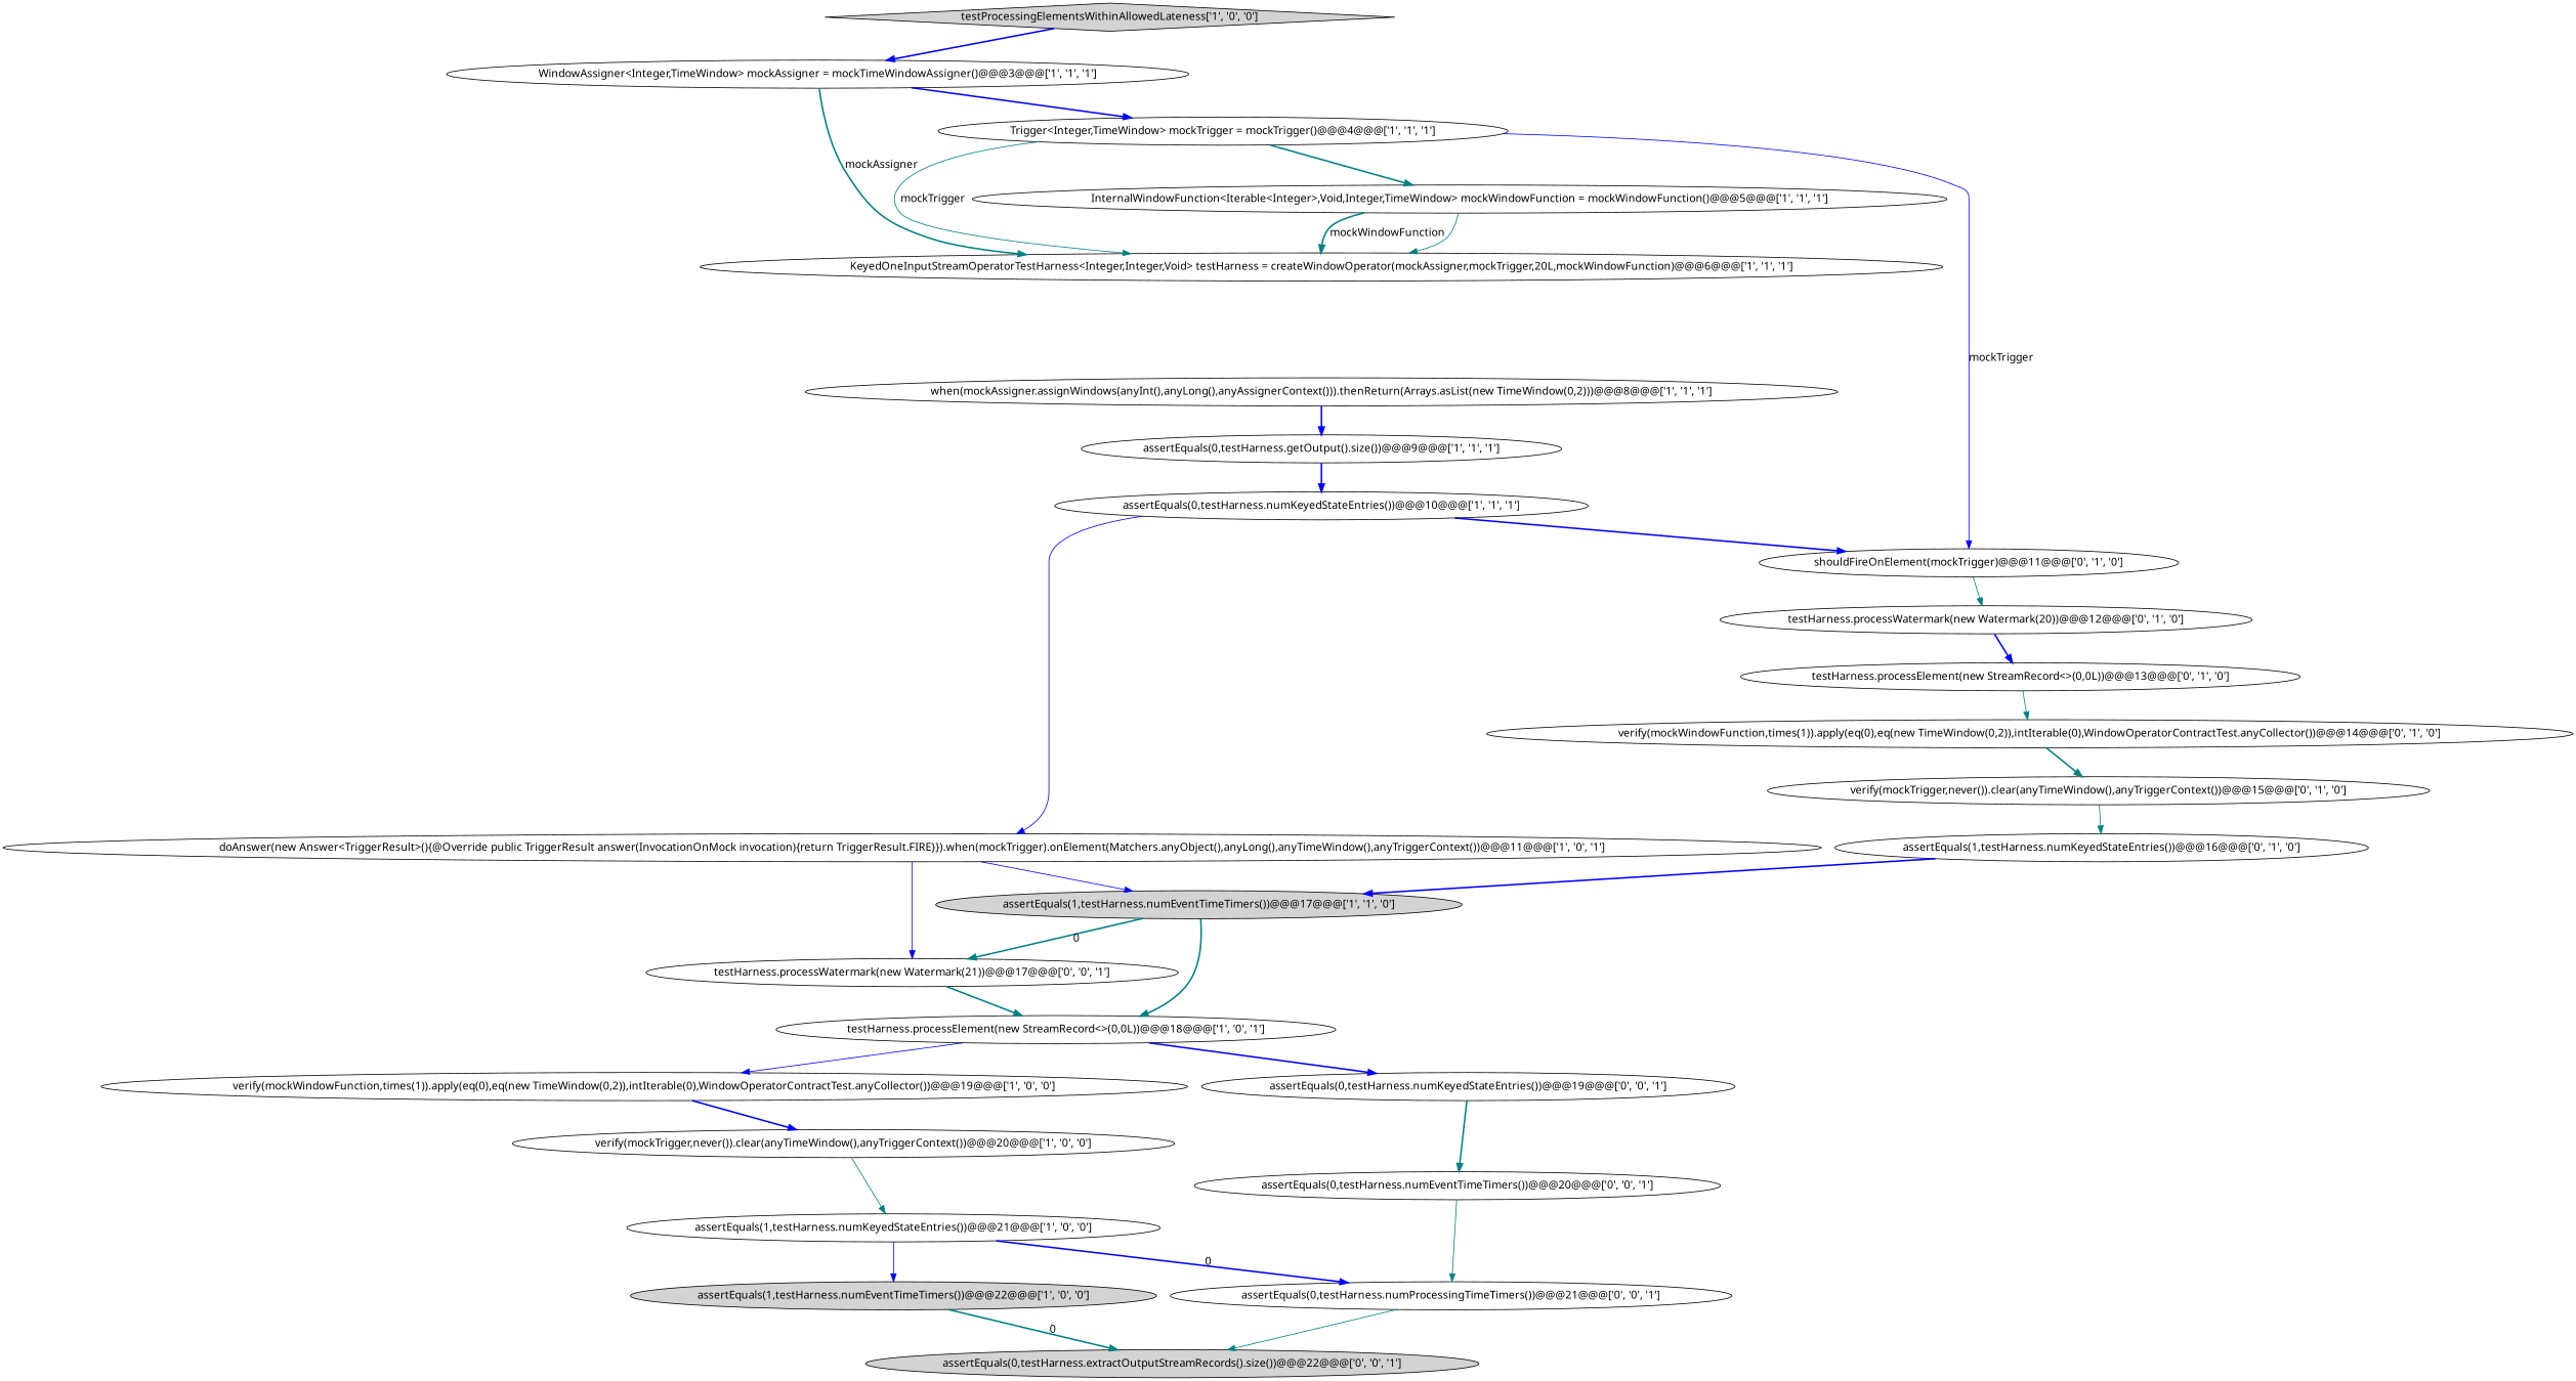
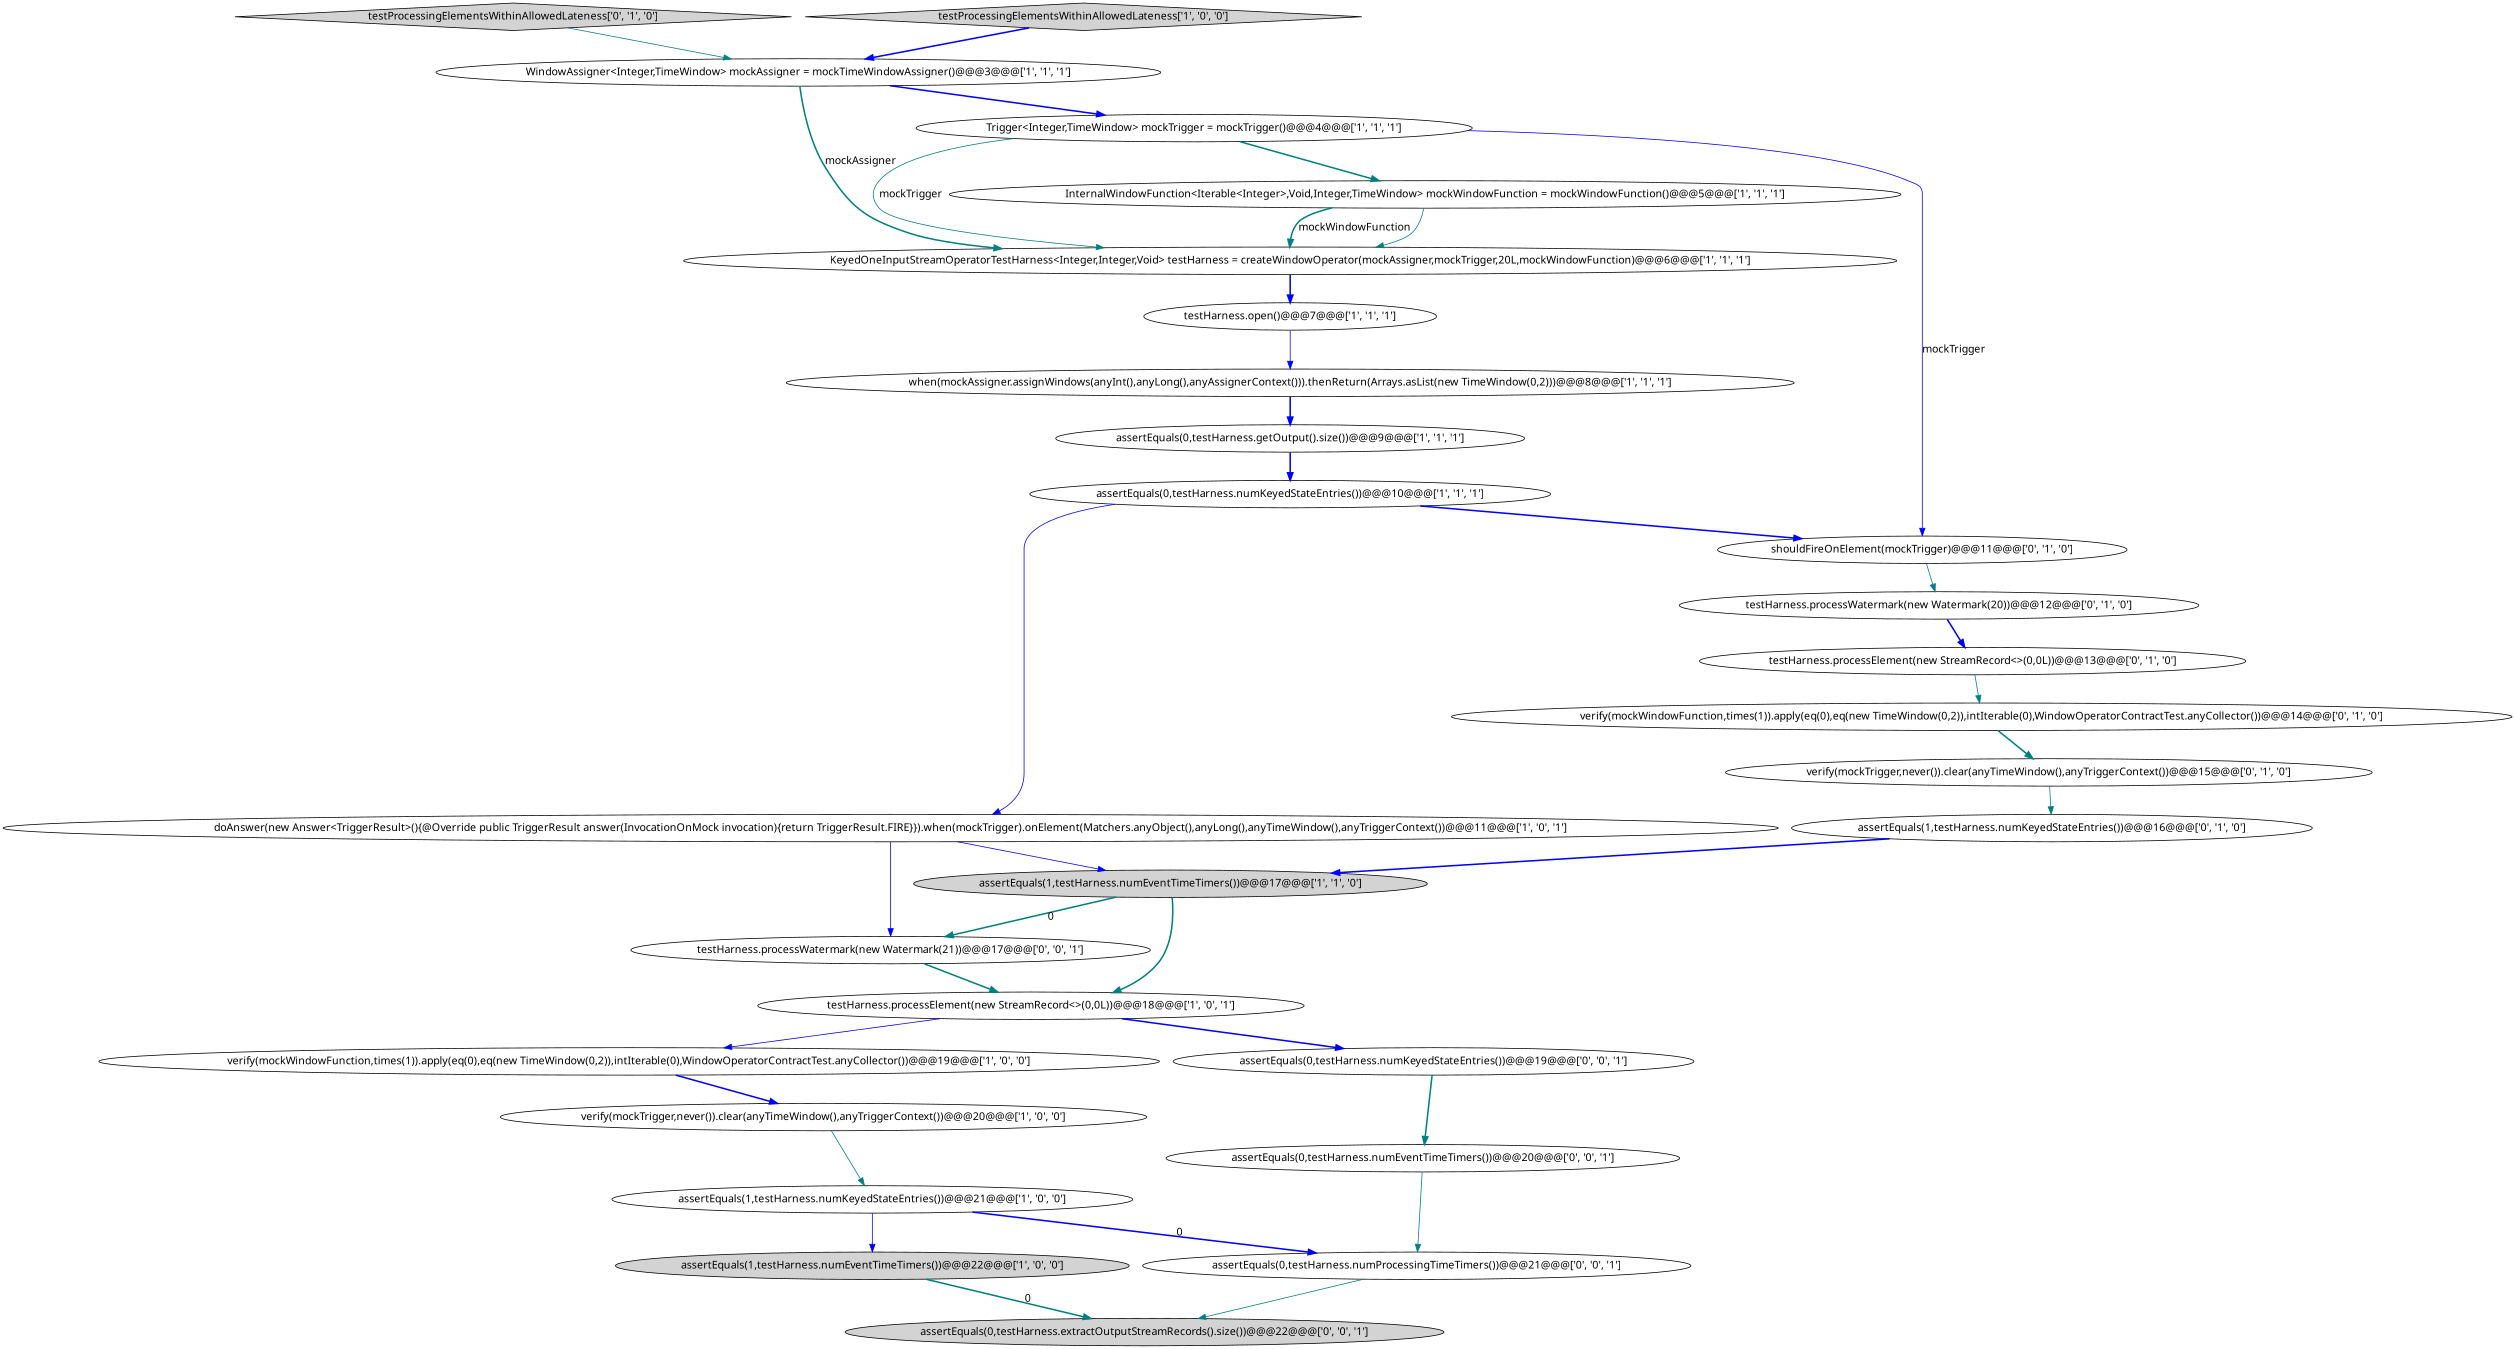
  digraph {
    fontname="Noto Sans"
    node [fillcolor=white fontname="Noto Sans" shape=ellipse style=filled]
    edge [color=blue fontname="Noto Sans" style=bold]
    n1 [label="assertEquals(0,testHarness.getOutput().size())@@@9@@@['1', '1', '1']"]
    n2 [label="assertEquals(0,testHarness.numKeyedStateEntries())@@@10@@@['1', '1', '1']"]
    n3 [label="doAnswer(new Answer<TriggerResult>(){@Override public TriggerResult answer(InvocationOnMock invocation){return TriggerResult.FIRE}}).when(mockTrigger).onElement(Matchers.anyObject(),anyLong(),anyTimeWindow(),anyTriggerContext())@@@11@@@['1', '0', '1']"]
    n4 [label="shouldFireOnElement(mockTrigger)@@@11@@@['0', '1', '0']"]
+   n5 [fillcolor=lightgray label="testProcessingElementsWithinAllowedLateness['0', '1', '0']" shape=diamond]
    n6 [label="WindowAssigner<Integer,TimeWindow> mockAssigner = mockTimeWindowAssigner()@@@3@@@['1', '1', '1']"]
    n7 [label="KeyedOneInputStreamOperatorTestHarness<Integer,Integer,Void> testHarness = createWindowOperator(mockAssigner,mockTrigger,20L,mockWindowFunction)@@@6@@@['1', '1', '1']"]
    n8 [label="Trigger<Integer,TimeWindow> mockTrigger = mockTrigger()@@@4@@@['1', '1', '1']"]
    n9 [label="testHarness.processWatermark(new Watermark(21))@@@17@@@['0', '0', '1']"]
    n10 [fillcolor=lightgray label="assertEquals(1,testHarness.numEventTimeTimers())@@@17@@@['1', '1', '0']"]
    n11 [label="testHarness.processElement(new StreamRecord<>(0,0L))@@@18@@@['1', '0', '1']"]
    n12 [label="verify(mockTrigger,never()).clear(anyTimeWindow(),anyTriggerContext())@@@20@@@['1', '0', '0']"]
    n13 [label="assertEquals(1,testHarness.numKeyedStateEntries())@@@21@@@['1', '0', '0']"]
    n14 [label="assertEquals(0,testHarness.numProcessingTimeTimers())@@@21@@@['0', '0', '1']"]
    n15 [fillcolor=lightgray label="assertEquals(1,testHarness.numEventTimeTimers())@@@22@@@['1', '0', '0']"]
    n16 [label="InternalWindowFunction<Iterable<Integer>,Void,Integer,TimeWindow> mockWindowFunction = mockWindowFunction()@@@5@@@['1', '1', '1']"]
+   n17 [label="testHarness.open()@@@7@@@['1', '1', '1']"]
    n18 [label="when(mockAssigner.assignWindows(anyInt(),anyLong(),anyAssignerContext())).thenReturn(Arrays.asList(new TimeWindow(0,2)))@@@8@@@['1', '1', '1']"]
    n19 [label="testHarness.processWatermark(new Watermark(20))@@@12@@@['0', '1', '0']"]
    n20 [label="testHarness.processElement(new StreamRecord<>(0,0L))@@@13@@@['0', '1', '0']"]
    n21 [fillcolor=lightgray label="assertEquals(0,testHarness.extractOutputStreamRecords().size())@@@22@@@['0', '0', '1']"]
    n22 [label="verify(mockWindowFunction,times(1)).apply(eq(0),eq(new TimeWindow(0,2)),intIterable(0),WindowOperatorContractTest.anyCollector())@@@19@@@['1', '0', '0']"]
    n23 [label="assertEquals(0,testHarness.numKeyedStateEntries())@@@19@@@['0', '0', '1']"]
    n24 [label="assertEquals(0,testHarness.numEventTimeTimers())@@@20@@@['0', '0', '1']"]
    n25 [label="verify(mockWindowFunction,times(1)).apply(eq(0),eq(new TimeWindow(0,2)),intIterable(0),WindowOperatorContractTest.anyCollector())@@@14@@@['0', '1', '0']"]
    n26 [label="verify(mockTrigger,never()).clear(anyTimeWindow(),anyTriggerContext())@@@15@@@['0', '1', '0']"]
    n27 [fillcolor=lightgray label="testProcessingElementsWithinAllowedLateness['1', '0', '0']" shape=diamond]
    n28 [label="assertEquals(1,testHarness.numKeyedStateEntries())@@@16@@@['0', '1', '0']"]
    n1 -> n2
    n2 -> n3 [style=solid]
    n2 -> n4
    n3 -> n9 [style=solid]
    n3 -> n10 [style=solid]
    n4 -> n19 [color=teal style=solid]
+   n5 -> n6 [color=teal style=solid]
    n6 -> n7 [color=teal label=mockAssigner]
    n6 -> n8
+   n7 -> n17
    n8 -> n4 [label=mockTrigger style=solid]
    n8 -> n7 [color=teal label=mockTrigger style=solid]
    n8 -> n16 [color=teal]
    n9 -> n11 [color=teal]
    n10 -> n9 [color=teal label=0]
    n10 -> n11 [color=teal]
    n11 -> n22 [style=solid]
    n11 -> n23
    n12 -> n13 [color=teal style=solid]
    n13 -> n14 [label=0]
    n13 -> n15 [style=solid]
    n14 -> n21 [color=teal style=solid]
    n15 -> n21 [color=teal label=0]
    n16 -> n7 [color=teal label=mockWindowFunction]
    n16 -> n7 [color=teal style=solid]
+   n17 -> n18 [style=solid]
    n18 -> n1
    n19 -> n20
    n20 -> n25 [color=teal style=solid]
    n22 -> n12
    n23 -> n24 [color=teal]
    n24 -> n14 [color=teal style=solid]
    n25 -> n26 [color=teal]
    n26 -> n28 [color=teal style=solid]
    n27 -> n6
    n28 -> n10
  }
